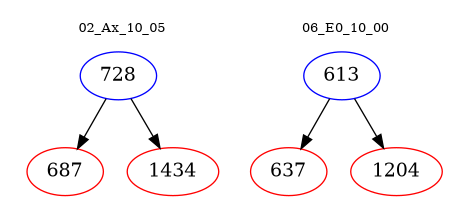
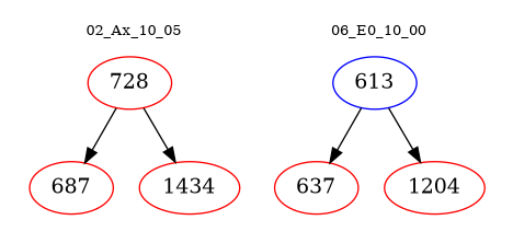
  digraph {
    node [color=red]
    edge [color=black]
-   n1 [color=blue label=728]
+   n1 [label=728]
    n2 [label=687]
    n3 [label=1434]
    n4 [color=blue label=613]
    n5 [label=637]
    n6 [label=1204]
    subgraph cluster_1 {
      color=white
      fontsize=10
      label="02_Ax_10_05"
      n1
      n2
      n3
    }
    subgraph cluster_2 {
      color=white
      fontsize=10
      label="06_E0_10_00"
      n4
      n5
      n6
    }
    n1 -> n2
    n1 -> n3
    n4 -> n5
    n4 -> n6
  }
